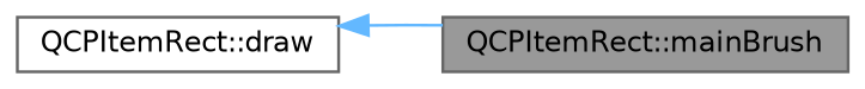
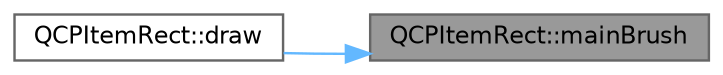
  digraph {
    rankdir=RL
    fontname="DejaVu Sans"
    node [fontname="DejaVu Sans" fontsize=10 shape=box style=filled]
    n1 [color=gray40 fillcolor=grey60 fontcolor=black height=0.2 label="QCPItemRect::mainBrush" width=0.4]
    n2 [color=grey40 fillcolor=white height=0.2 label="QCPItemRect::draw" width=0.4]
-   n2 -> n1 [color=steelblue1 dir=back fontname="DejaVu Sans" fontsize=10 labelfontname=Helvetica labelfontsize=10 style=solid]
+   n1 -> n2 [color=steelblue1 dir=back fontname="DejaVu Sans" fontsize=10 labelfontname=Helvetica labelfontsize=10 style=solid]
  }
